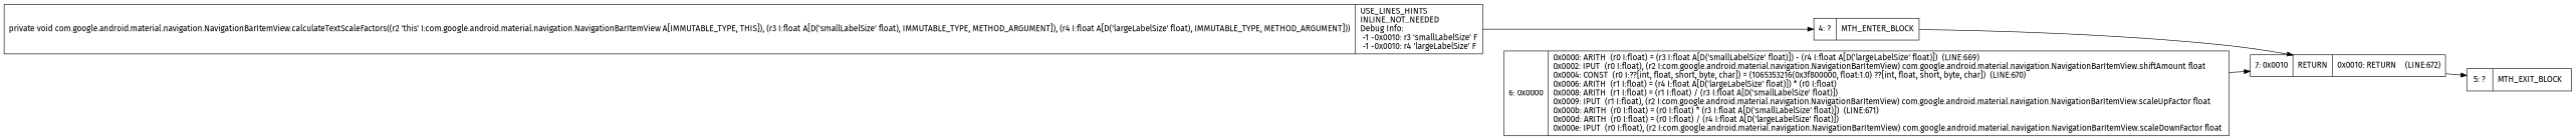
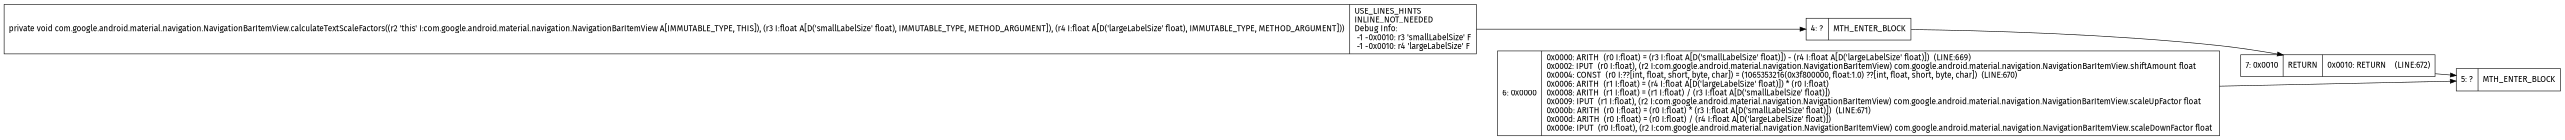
  digraph {
    fontname="Fira Sans"
    rankdir=LR
    node [fontname="Fira Sans" shape=record]
    edge [fontname="Fira Sans"]
    n1 [label="{4\:\ ?|MTH_ENTER_BLOCK\l}"]
    n2 [label="{7\:\ 0x0010|RETURN\l|0x0010: RETURN    (LINE:672)\l}"]
    n3 [label="{6\:\ 0x0000|0x0000: ARITH  (r0 I:float) = (r3 I:float A[D('smallLabelSize' float)]) \- (r4 I:float A[D('largeLabelSize' float)])  (LINE:669)\l0x0002: IPUT  (r0 I:float), (r2 I:com.google.android.material.navigation.NavigationBarItemView) com.google.android.material.navigation.NavigationBarItemView.shiftAmount float \l0x0004: CONST  (r0 I:??[int, float, short, byte, char]) = (1065353216(0x3f800000, float:1.0) ??[int, float, short, byte, char])  (LINE:670)\l0x0006: ARITH  (r1 I:float) = (r4 I:float A[D('largeLabelSize' float)]) * (r0 I:float) \l0x0008: ARITH  (r1 I:float) = (r1 I:float) \/ (r3 I:float A[D('smallLabelSize' float)]) \l0x0009: IPUT  (r1 I:float), (r2 I:com.google.android.material.navigation.NavigationBarItemView) com.google.android.material.navigation.NavigationBarItemView.scaleUpFactor float \l0x000b: ARITH  (r0 I:float) = (r0 I:float) * (r3 I:float A[D('smallLabelSize' float)])  (LINE:671)\l0x000d: ARITH  (r0 I:float) = (r0 I:float) \/ (r4 I:float A[D('largeLabelSize' float)]) \l0x000e: IPUT  (r0 I:float), (r2 I:com.google.android.material.navigation.NavigationBarItemView) com.google.android.material.navigation.NavigationBarItemView.scaleDownFactor float \l}"]
-   n4 [label="{5\:\ ?|MTH_EXIT_BLOCK\l}"]
+   n4 [label="{5\:\ ?|MTH_ENTER_BLOCK\l}"]
    n5 [label="{private void com.google.android.material.navigation.NavigationBarItemView.calculateTextScaleFactors((r2 'this' I:com.google.android.material.navigation.NavigationBarItemView A[IMMUTABLE_TYPE, THIS]), (r3 I:float A[D('smallLabelSize' float), IMMUTABLE_TYPE, METHOD_ARGUMENT]), (r4 I:float A[D('largeLabelSize' float), IMMUTABLE_TYPE, METHOD_ARGUMENT]))  | USE_LINES_HINTS\lINLINE_NOT_NEEDED\lDebug Info:\l  \-1 \-0x0010: r3 'smallLabelSize' F\l  \-1 \-0x0010: r4 'largeLabelSize' F\l}"]
    n1 -> n2
    n2 -> n4
-   n3 -> n2
+   n3 -> n4
    n5 -> n1
  }
